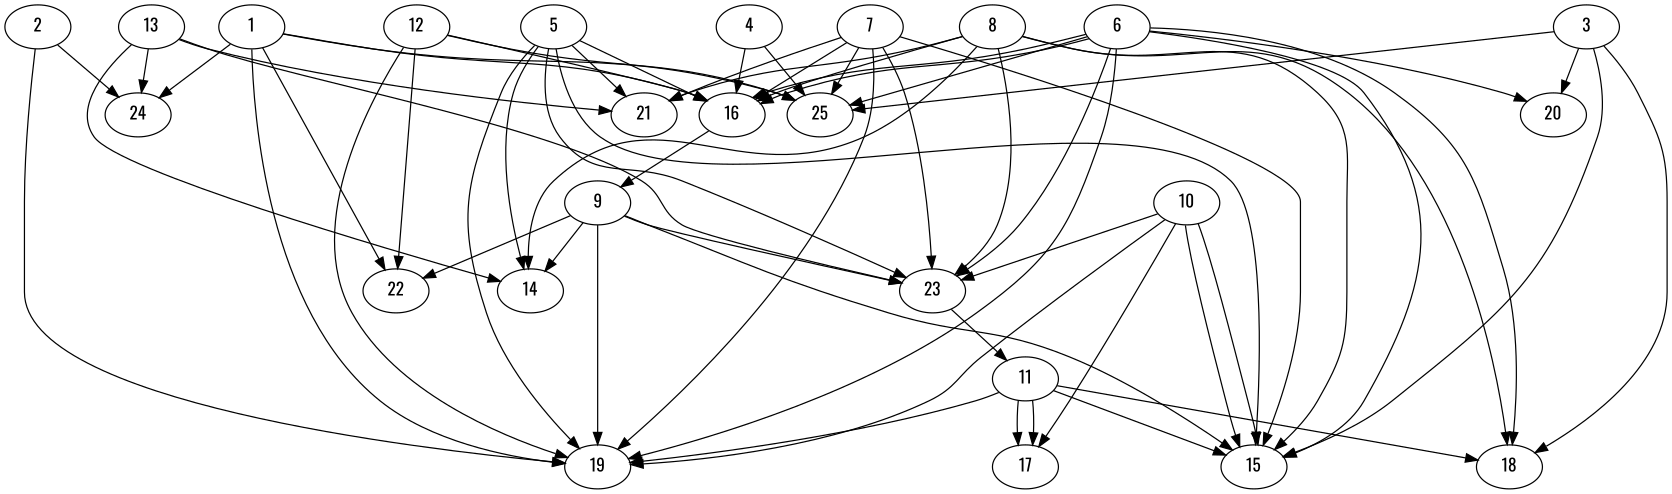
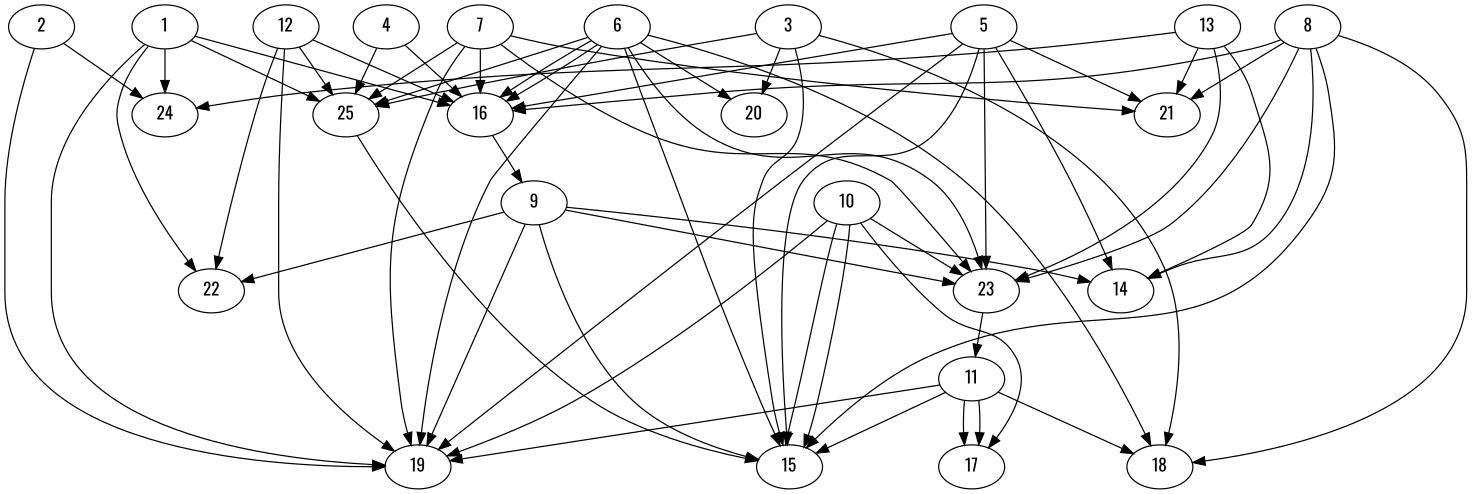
  digraph {
    fontname=Oswald
    node [alpha=0.02 fontname=Oswald]
    edge [fontname=Oswald]
    1 [alpha=0.08 expect_size=11914240]
    16 [expect_size=8241152]
    19 [alpha=0.01 expect_size=42808320]
    22 [expect_size=9201664]
    24 [alpha=0.13 expect_size=31744000]
    25 [alpha=0.09 expect_size=27598848]
    9 [alpha=0.01 expect_size=7477248]
    2 [alpha=0.09 expect_size=27082752]
    3 [alpha=0.06 expect_size=50329600]
    15 [alpha=0.08 expect_size=29740032]
    18 [alpha=0.13 expect_size=50616320]
    20 [alpha=0.17 expect_size=44582912]
    4 [alpha=0.16 expect_size=47427584]
    5 [alpha=0.11 expect_size=32178176]
    14 [alpha=0.18 expect_size=39490560]
    21 [alpha=0.15 expect_size=24476672]
    23 [alpha=0.09 expect_size=21671936]
    11 [alpha=0.14 expect_size=31731712]
    6 [alpha=0.04 expect_size=9355264]
    7 [alpha=0.14 expect_size=12691456]
    8 [alpha=0.17 expect_size=15215616]
    10 [alpha=0.11 expect_size=42327040]
    17 [expect_size=17181696]
    12 [alpha=0.05 expect_size=51491840]
    13 [alpha=0.04 expect_size=24833024]
    1 -> 16
    1 -> 19
    1 -> 22
    1 -> 24
    1 -> 25
    16 -> 9
    9 -> 19
    9 -> 22
    9 -> 15
    9 -> 14
    9 -> 23
    2 -> 19
    2 -> 24
    3 -> 25
    3 -> 15
    3 -> 18
    3 -> 20
    4 -> 16
    4 -> 25
    5 -> 16
    5 -> 19
    5 -> 15
    5 -> 14
    5 -> 21
    5 -> 23
    23 -> 11
    11 -> 19
    11 -> 15
    11 -> 18
    11 -> 17
    11 -> 17
    6 -> 16
    6 -> 16
    6 -> 19
    6 -> 25
    6 -> 15
    6 -> 18
    6 -> 20
    6 -> 23
    7 -> 16
    7 -> 19
    7 -> 25
-   7 -> 15
+   25 -> 15
    7 -> 21
    7 -> 23
    8 -> 16
    8 -> 15
    8 -> 18
    8 -> 14
    8 -> 21
    8 -> 23
    10 -> 19
    10 -> 15
    10 -> 15
    10 -> 23
    10 -> 17
    12 -> 16
    12 -> 19
    12 -> 22
    12 -> 25
    13 -> 24
    13 -> 14
    13 -> 21
    13 -> 23
  }
